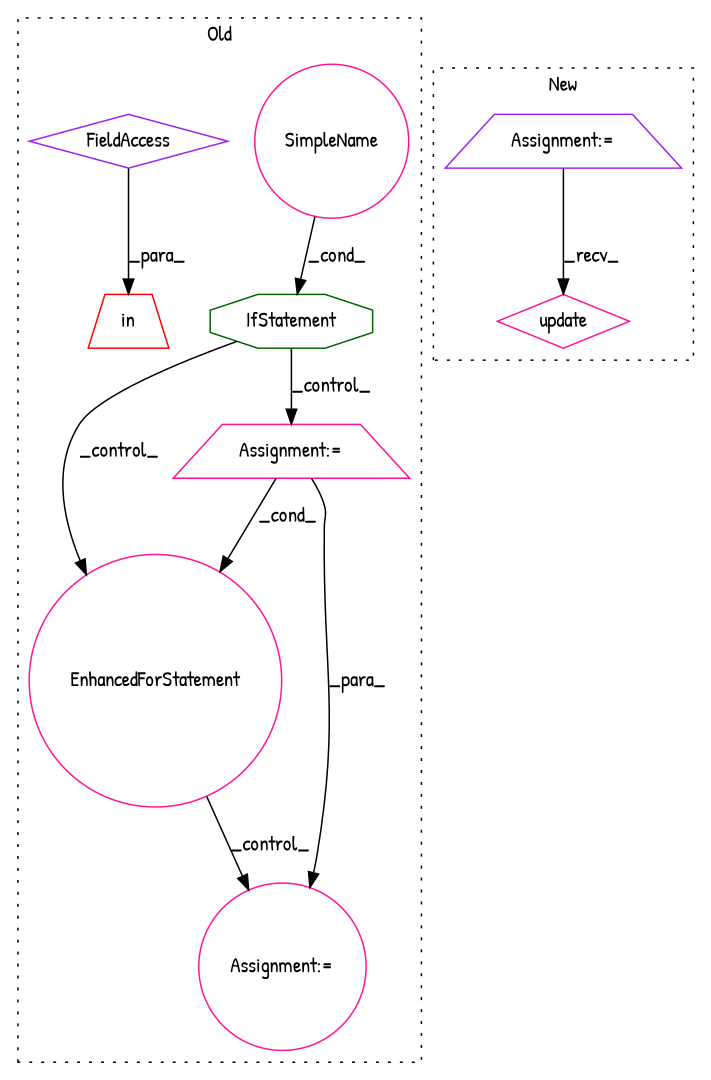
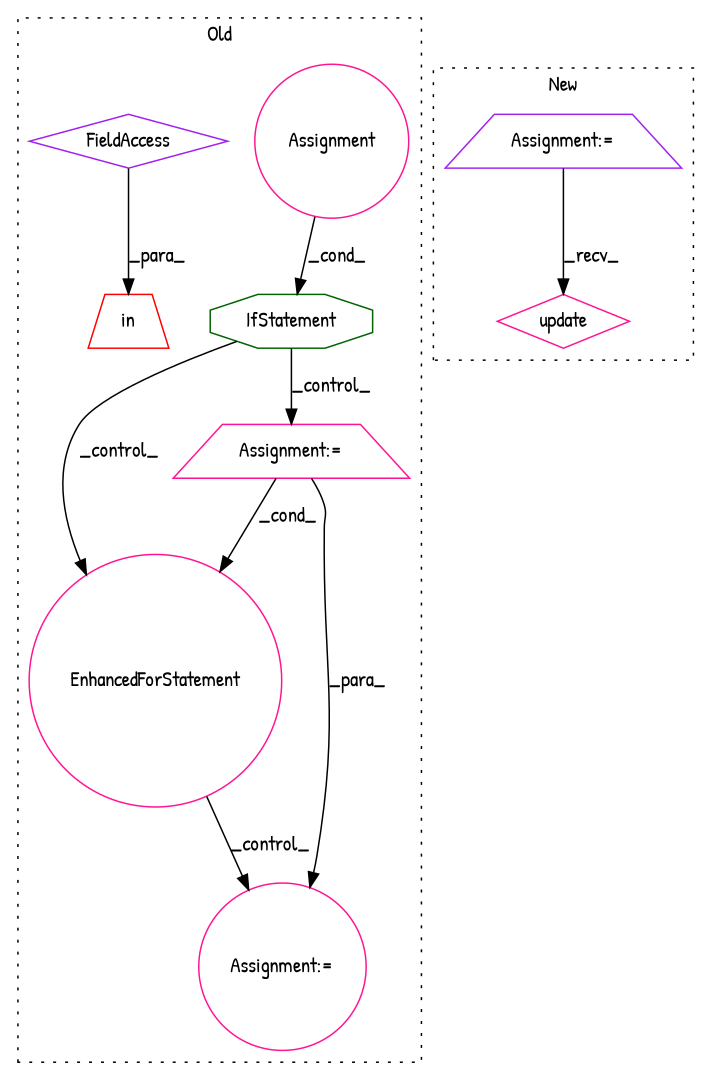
  digraph {
    fontname="Patrick Hand"
    node [a=7 color=deeppink fontname="Patrick Hand" l="61,2" s="5530,5618" shape=trapezium]
    edge [fontname="Patrick Hand"]
    n1 [a=105 color=red l=19 label=in s=5499]
    n2 [a=25 color=darkgreen l="10,2" label=IfStatement s="5489,5518" shape=octagon]
    n3 [l=1 label="Assignment:=" s=5636 shape=circle]
-   n4 [a=42 label=SimpleName shape=circle l="" s=""]
+   n4 [a=42 label=Assignment shape=circle l="" s=""]
    n5 [a=22 color=purple l=10 label=FieldAccess s=5508 shape=diamond]
    n6 [a=70 label=EnhancedForStatement shape=circle]
    n7 [label="Assignment:="]
    n8 [a=32 l="20,-5" label=update s="5561,5714" shape=diamond]
    n9 [color=purple l=54 label="Assignment:=" s=5474]
    subgraph cluster_1 {
      label=Old
      style=dotted
      n1
      n2
      n3
      n4
      n5
      n6
      n7
    }
    subgraph cluster_2 {
      label=New
      style=dotted
      n8
      n9
    }
    n2 -> n6 [label=_control_]
    n2 -> n7 [label=_control_]
    n4 -> n2 [label=_cond_]
    n5 -> n1 [label=_para_]
    n6 -> n3 [label=_control_]
    n7 -> n3 [label=_para_]
    n7 -> n6 [label=_cond_]
    n9 -> n8 [label=_recv_]
  }
